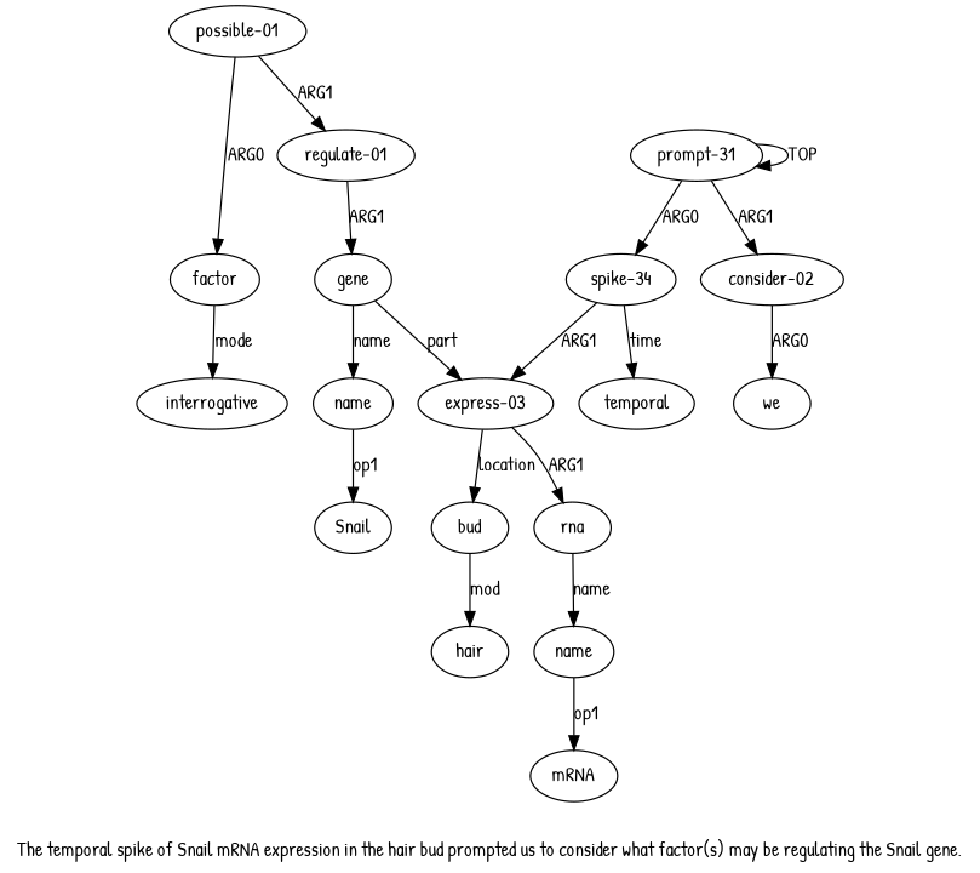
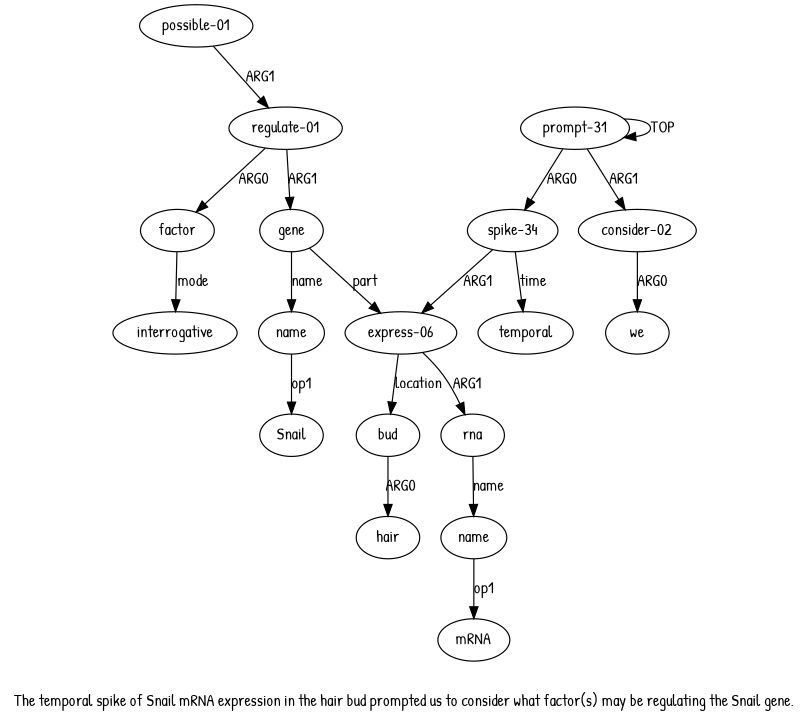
  digraph {
    fontname="Patrick Hand"
    label="The temporal spike of Snail mRNA expression in the hair bud prompted us to consider what factor(s) may be regulating the Snail gene."
    node [color=black fontname="Patrick Hand" gold_ind=-1 gold_label=name test_ind=-1 test_label=name]
    edge [color=black fontname="Patrick Hand" gold_label=ARG1 test_label=ARG1]
    n1 [gold_label=interrogative label=interrogative test_label=interrogative]
    n2 [gold_ind=14 gold_label="possible-01" label="possible-01" test_ind=14 test_label="possible-01"]
    n3 [gold_ind=13 gold_label="regulate-01" label="regulate-01" test_ind=13 test_label="regulate-01"]
    n4 [gold_ind=12 gold_label=factor label=factor test_ind=12 test_label=factor]
    n5 [gold_ind=5 gold_label=gene label=gene test_ind=5 test_label=gene]
-   n6 [gold_ind=2 gold_label="express-03" label="express-03" test_ind=2 test_label="express-03"]
+   n6 [gold_ind=2 gold_label="express-03" label="express-06" test_ind=2 test_label="express-03"]
    n7 [gold_ind=6 label=name test_ind=6]
    n8 [gold_ind=11 gold_label=we label=we test_ind=11 test_label=we]
    n9 [gold_ind=10 gold_label="consider-02" label="consider-02" test_ind=10 test_label="consider-02"]
    n10 [gold_ind=3 gold_label=rna label=rna test_ind=3 test_label=rna]
    n11 [gold_ind=7 gold_label=bud label=bud test_ind=7 test_label=bud]
    n12 [gold_label=Snail label=Snail test_label=Snail]
    n13 [gold_ind=1 gold_label="spike-04" label="spike-34" test_ind=1 test_label="spike-04"]
    n14 [gold_ind=9 gold_label=temporal label=temporal test_ind=9 test_label=temporal]
    n15 [gold_ind=4 label=name test_ind=4]
    n16 [gold_ind=8 gold_label=hair label=hair test_ind=8 test_label=hair]
    n17 [gold_ind=0 gold_label="prompt-01" label="prompt-31" test_ind=0 test_label="prompt-01"]
    n18 [gold_label=mRNA label=mRNA test_label=mRNA]
    n2 -> n3 [label=ARG1]
-   n2 -> n4 [gold_label=ARG0 label=ARG0 test_label=ARG0]
+   n3 -> n4 [gold_label=ARG0 label=ARG0 test_label=ARG0]
    n3 -> n5 [label=ARG1]
    n4 -> n1 [gold_label=mode label=mode test_label=mode]
    n5 -> n6 [gold_label=part label=part test_label=part]
    n5 -> n7 [gold_label=name label=name test_label=name]
    n6 -> n10 [label=ARG1]
    n6 -> n11 [gold_label=location label=location test_label=location]
    n7 -> n12 [gold_label=op1 label=op1 test_label=op1]
    n9 -> n8 [gold_label=ARG0 label=ARG0 test_label=ARG0]
    n10 -> n15 [gold_label=name label=name test_label=name]
-   n11 -> n16 [gold_label=mod label=mod test_label=mod]
+   n11 -> n16 [gold_label=mod label=ARG0 test_label=mod]
    n13 -> n6 [label=ARG1]
    n13 -> n14 [gold_label=time label=time test_label=time]
    n15 -> n18 [gold_label=op1 label=op1 test_label=op1]
    n17 -> n9 [label=ARG1]
    n17 -> n13 [gold_label=ARG0 label=ARG0 test_label=ARG0]
    n17 -> n17 [gold_label=TOP label=TOP test_label=TOP]
  }
